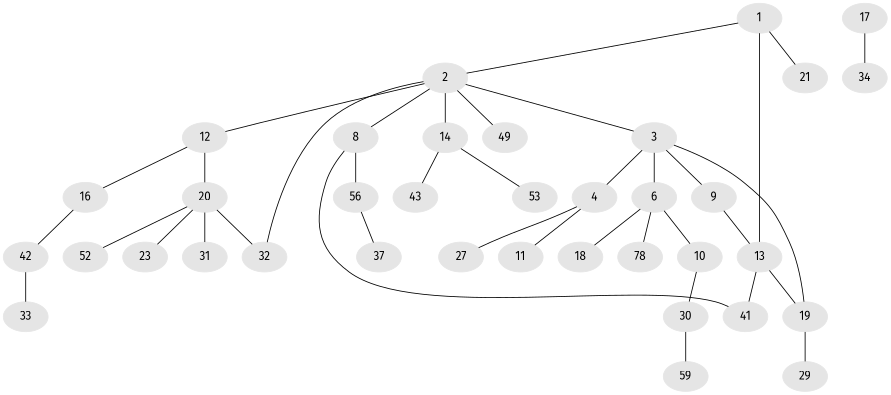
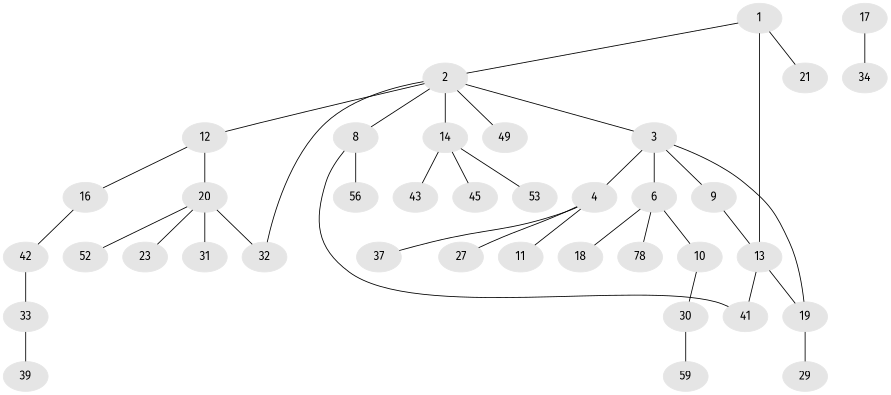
  graph {
    fontname="Fira Sans"
    node [color=gray90 fontname="Fira Sans" style=filled]
    edge [fontname="Fira Sans"]
    1 [super="+15"]
    2 [super="+26"]
    13 [super="+51"]
    21 [super="+58"]
    3 [super="+5"]
    8 [super="+38"]
    12
    14 [super="+40"]
    32 [super="+48"]
    49
    19
    41 [super="+50"]
    4 [super="+24"]
    6 [super="+7"]
    9 [super="+35"]
    56
    16 [super="+22"]
    20 [super="+47"]
    43
+   45
    53
    11
    27
    37
    10 [super="+25"]
    18
    n27 [label=78]
    29
    30 [super="+55"]
    59
    42
    23
    31 [super="+44"]
    52 [super="+54"]
    17 [super="+46"]
    34
    33
+   39
    1 -- 2
    1 -- 13
    1 -- 21
    2 -- 3
    2 -- 8
    2 -- 12
    2 -- 14
    2 -- 32
    2 -- 49
    13 -- 19
    13 -- 41
    3 -- 19
    3 -- 4
    3 -- 6 [weight=2]
    3 -- 9
    8 -- 41
    8 -- 56
    12 -- 16
    12 -- 20
    14 -- 43
+   14 -- 45
    14 -- 53
    19 -- 29
    4 -- 11
    4 -- 27
-   56 -- 37
+   4 -- 37
    6 -- 10
    6 -- 18
    6 -- n27
    9 -- 13
    16 -- 42
    20 -- 32 [weight=2]
    20 -- 23
    20 -- 31
    20 -- 52
    10 -- 30
    30 -- 59
    42 -- 33
    17 -- 34
+   33 -- 39
  }
